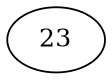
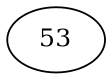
  digraph {
-   n1 [color=black label=23]
+   n1 [color=black label=53]
  }
